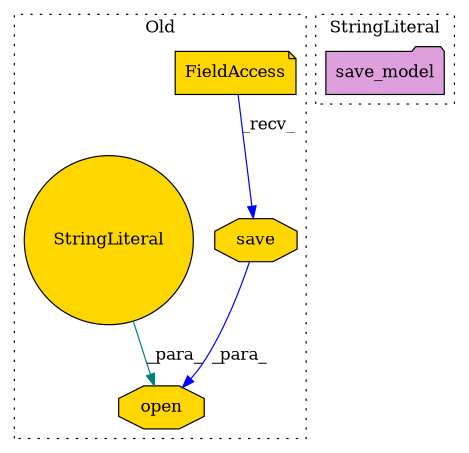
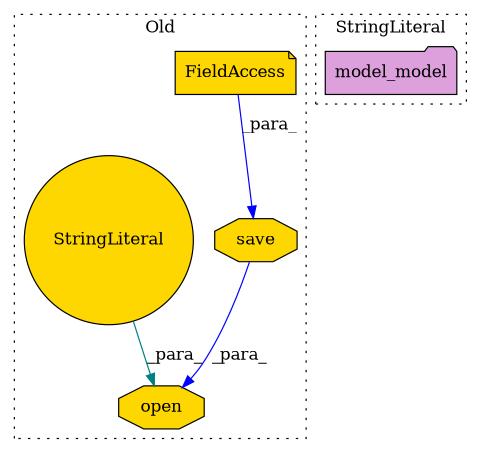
  digraph {
    node [a=32 fillcolor=gold l="5,1" shape=octagon style=filled]
    edge [color=blue]
    n1 [label=save s="12964,13005"]
    n2 [a=22 l=7 label=FieldAccess s=12956 shape=note]
    n3 [label=open s="13024,13047"]
    n4 [a=45 l=3 label=StringLiteral s=13044 shape=circle]
-   n5 [fillcolor=plum l="11,1" label=save_model s="11260,11287" shape=folder]
+   n5 [fillcolor=plum l="11,1" label=model_model s="11260,11287" shape=folder]
    subgraph cluster_1 {
      label=Old
      style=dotted
      n1
      n2
      n3
      n4
    }
    subgraph cluster_2 {
      label=StringLiteral
      style=dotted
      n5
    }
    n1 -> n3 [label=_para_]
-   n2 -> n1 [label=_recv_]
+   n2 -> n1 [label=_para_]
    n4 -> n3 [color=teal label=_para_]
  }
